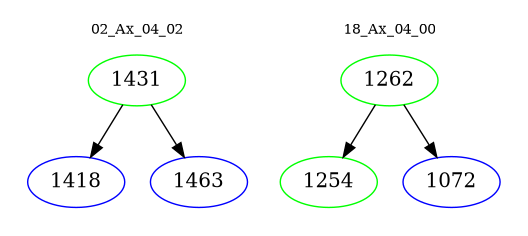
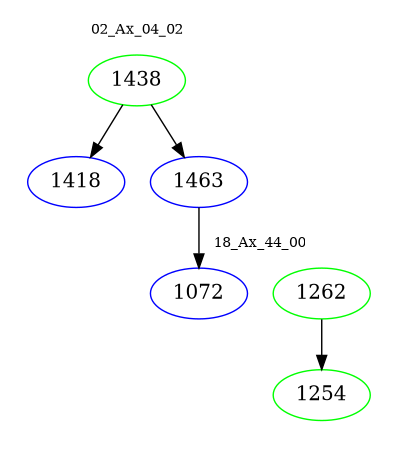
  digraph {
    node [color=green]
    edge [color=black]
-   n1 [label=1431]
+   n1 [label=1438]
    n2 [color=blue label=1418]
    n3 [color=blue label=1463]
    n4 [label=1262]
    n5 [label=1254]
    n6 [color=blue label=1072]
    subgraph cluster_1 {
      color=white
      fontsize=10
      label="02_Ax_04_02"
      n1
      n2
      n3
    }
    subgraph cluster_2 {
      color=white
      fontsize=10
-     label="18_Ax_04_00"
+     label="18_Ax_44_00"
      n4
      n5
      n6
    }
    n1 -> n2
    n1 -> n3
    n4 -> n5
-   n4 -> n6
+   n3 -> n6
  }
